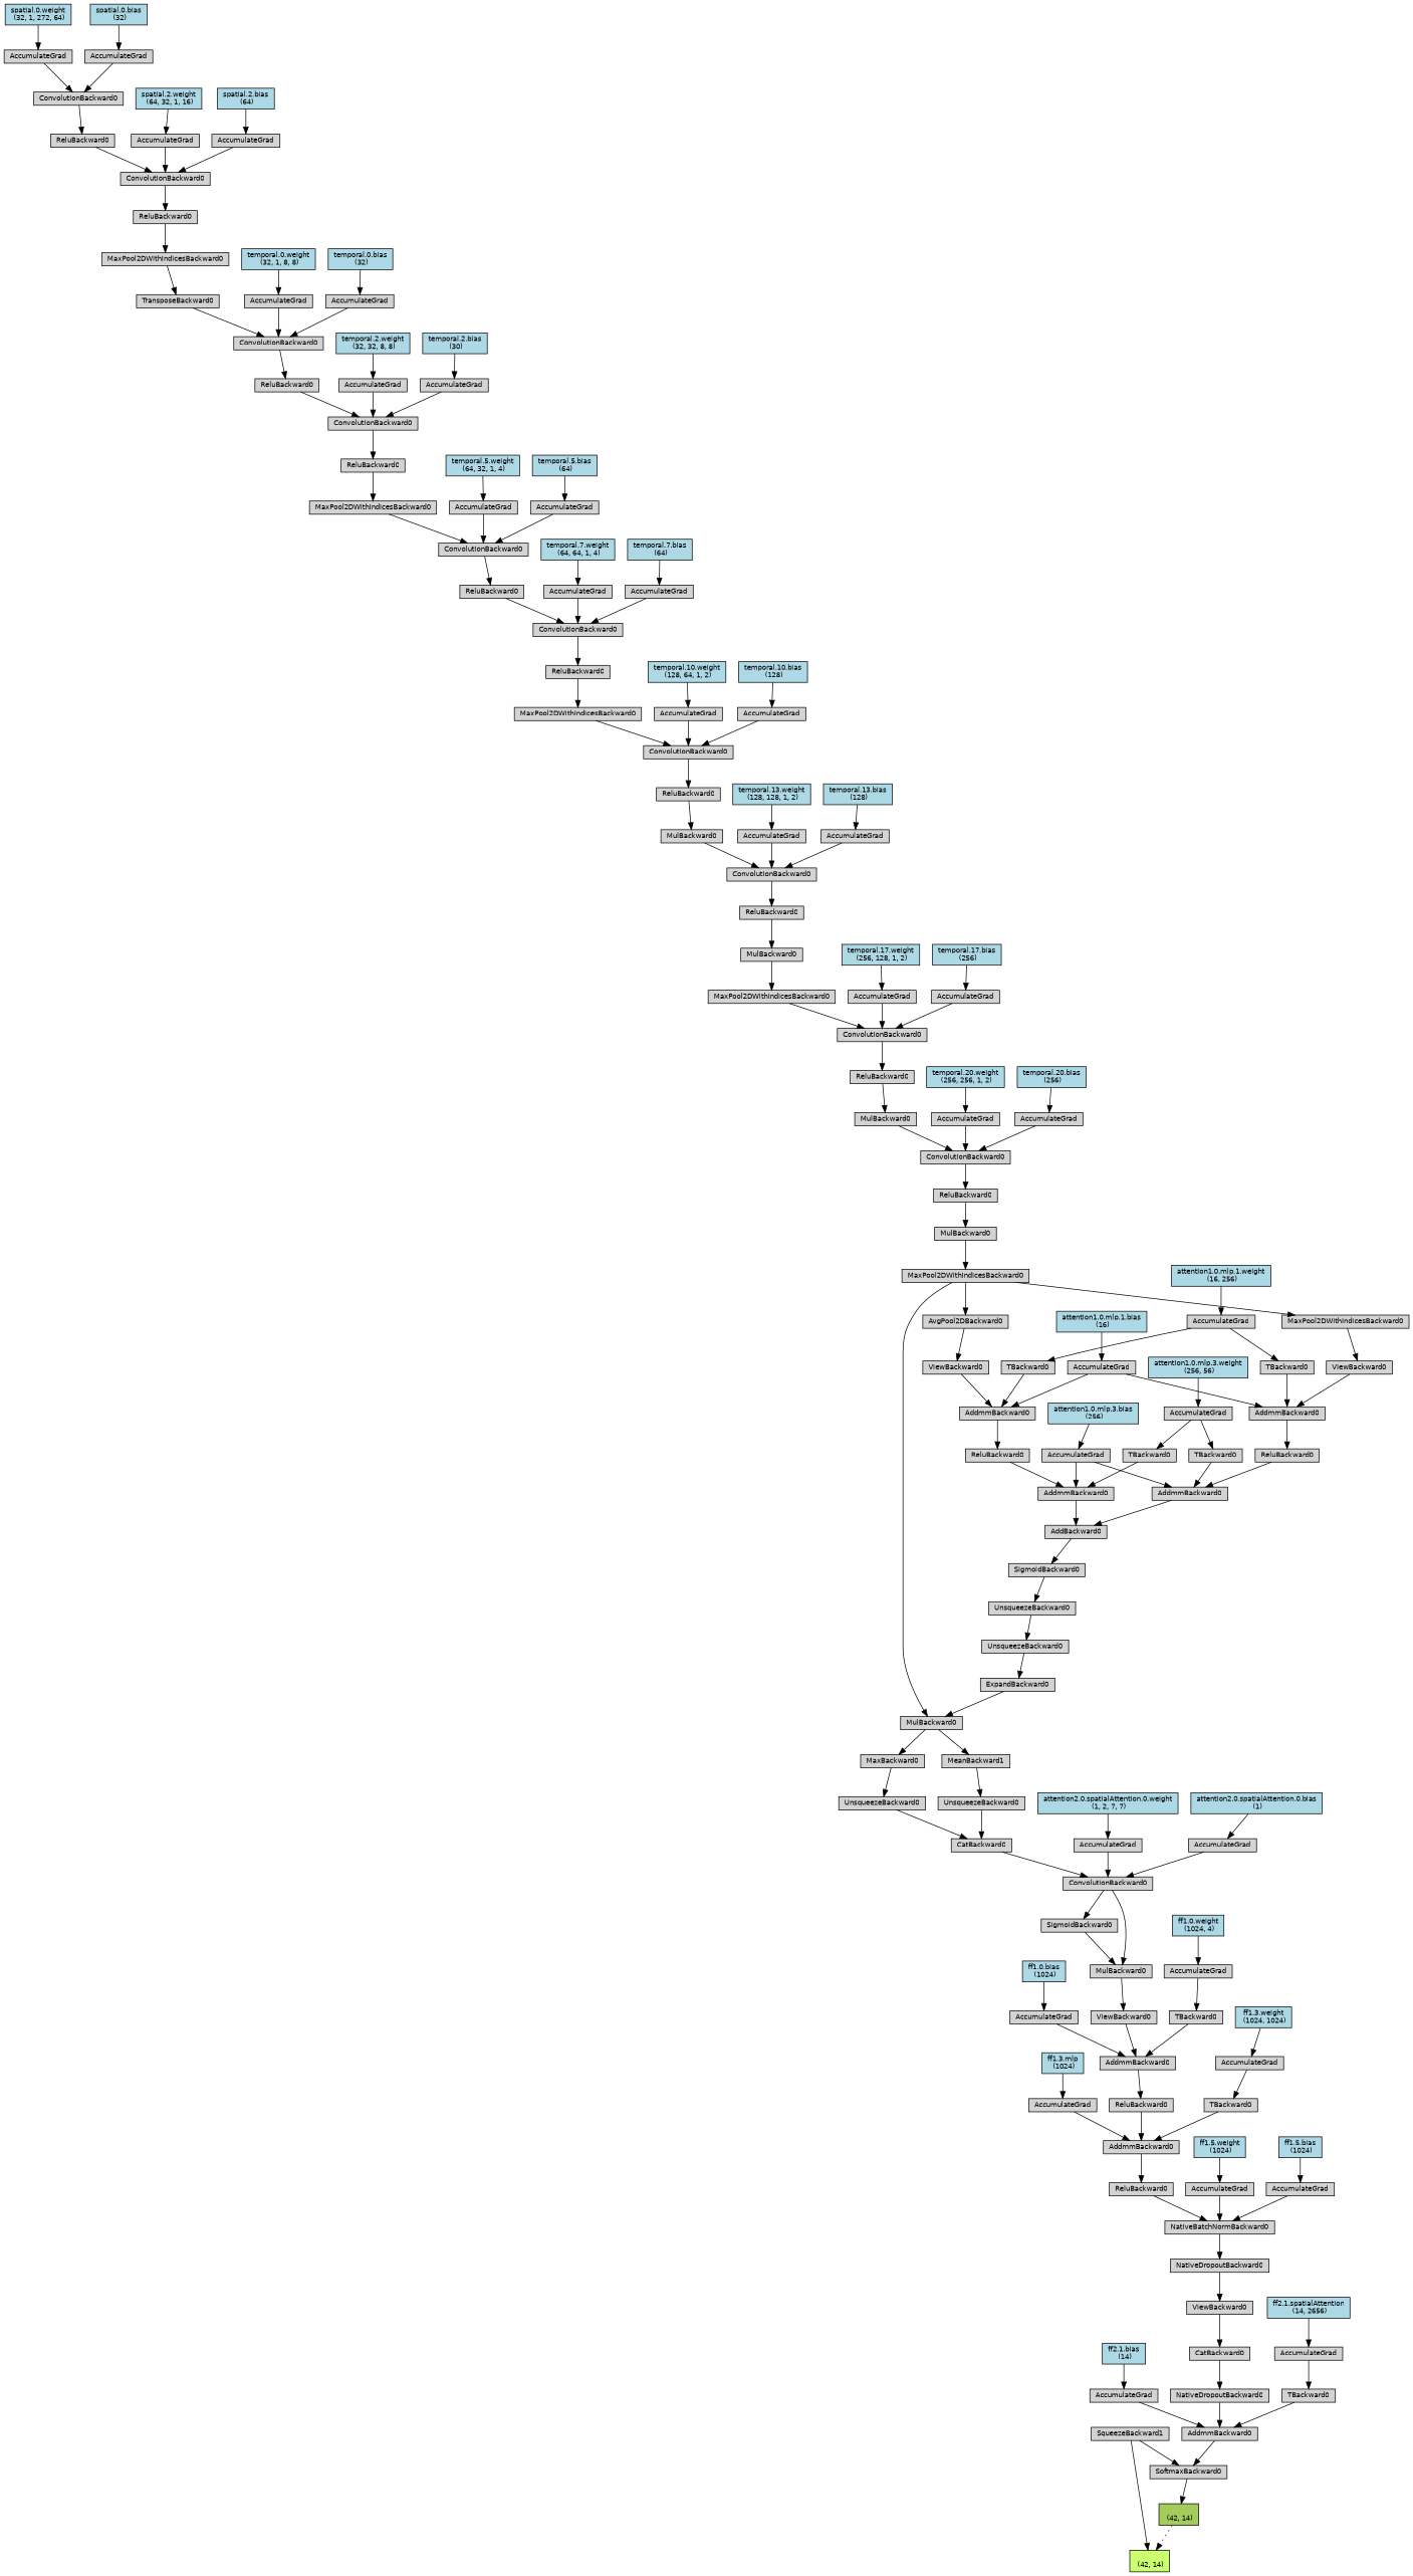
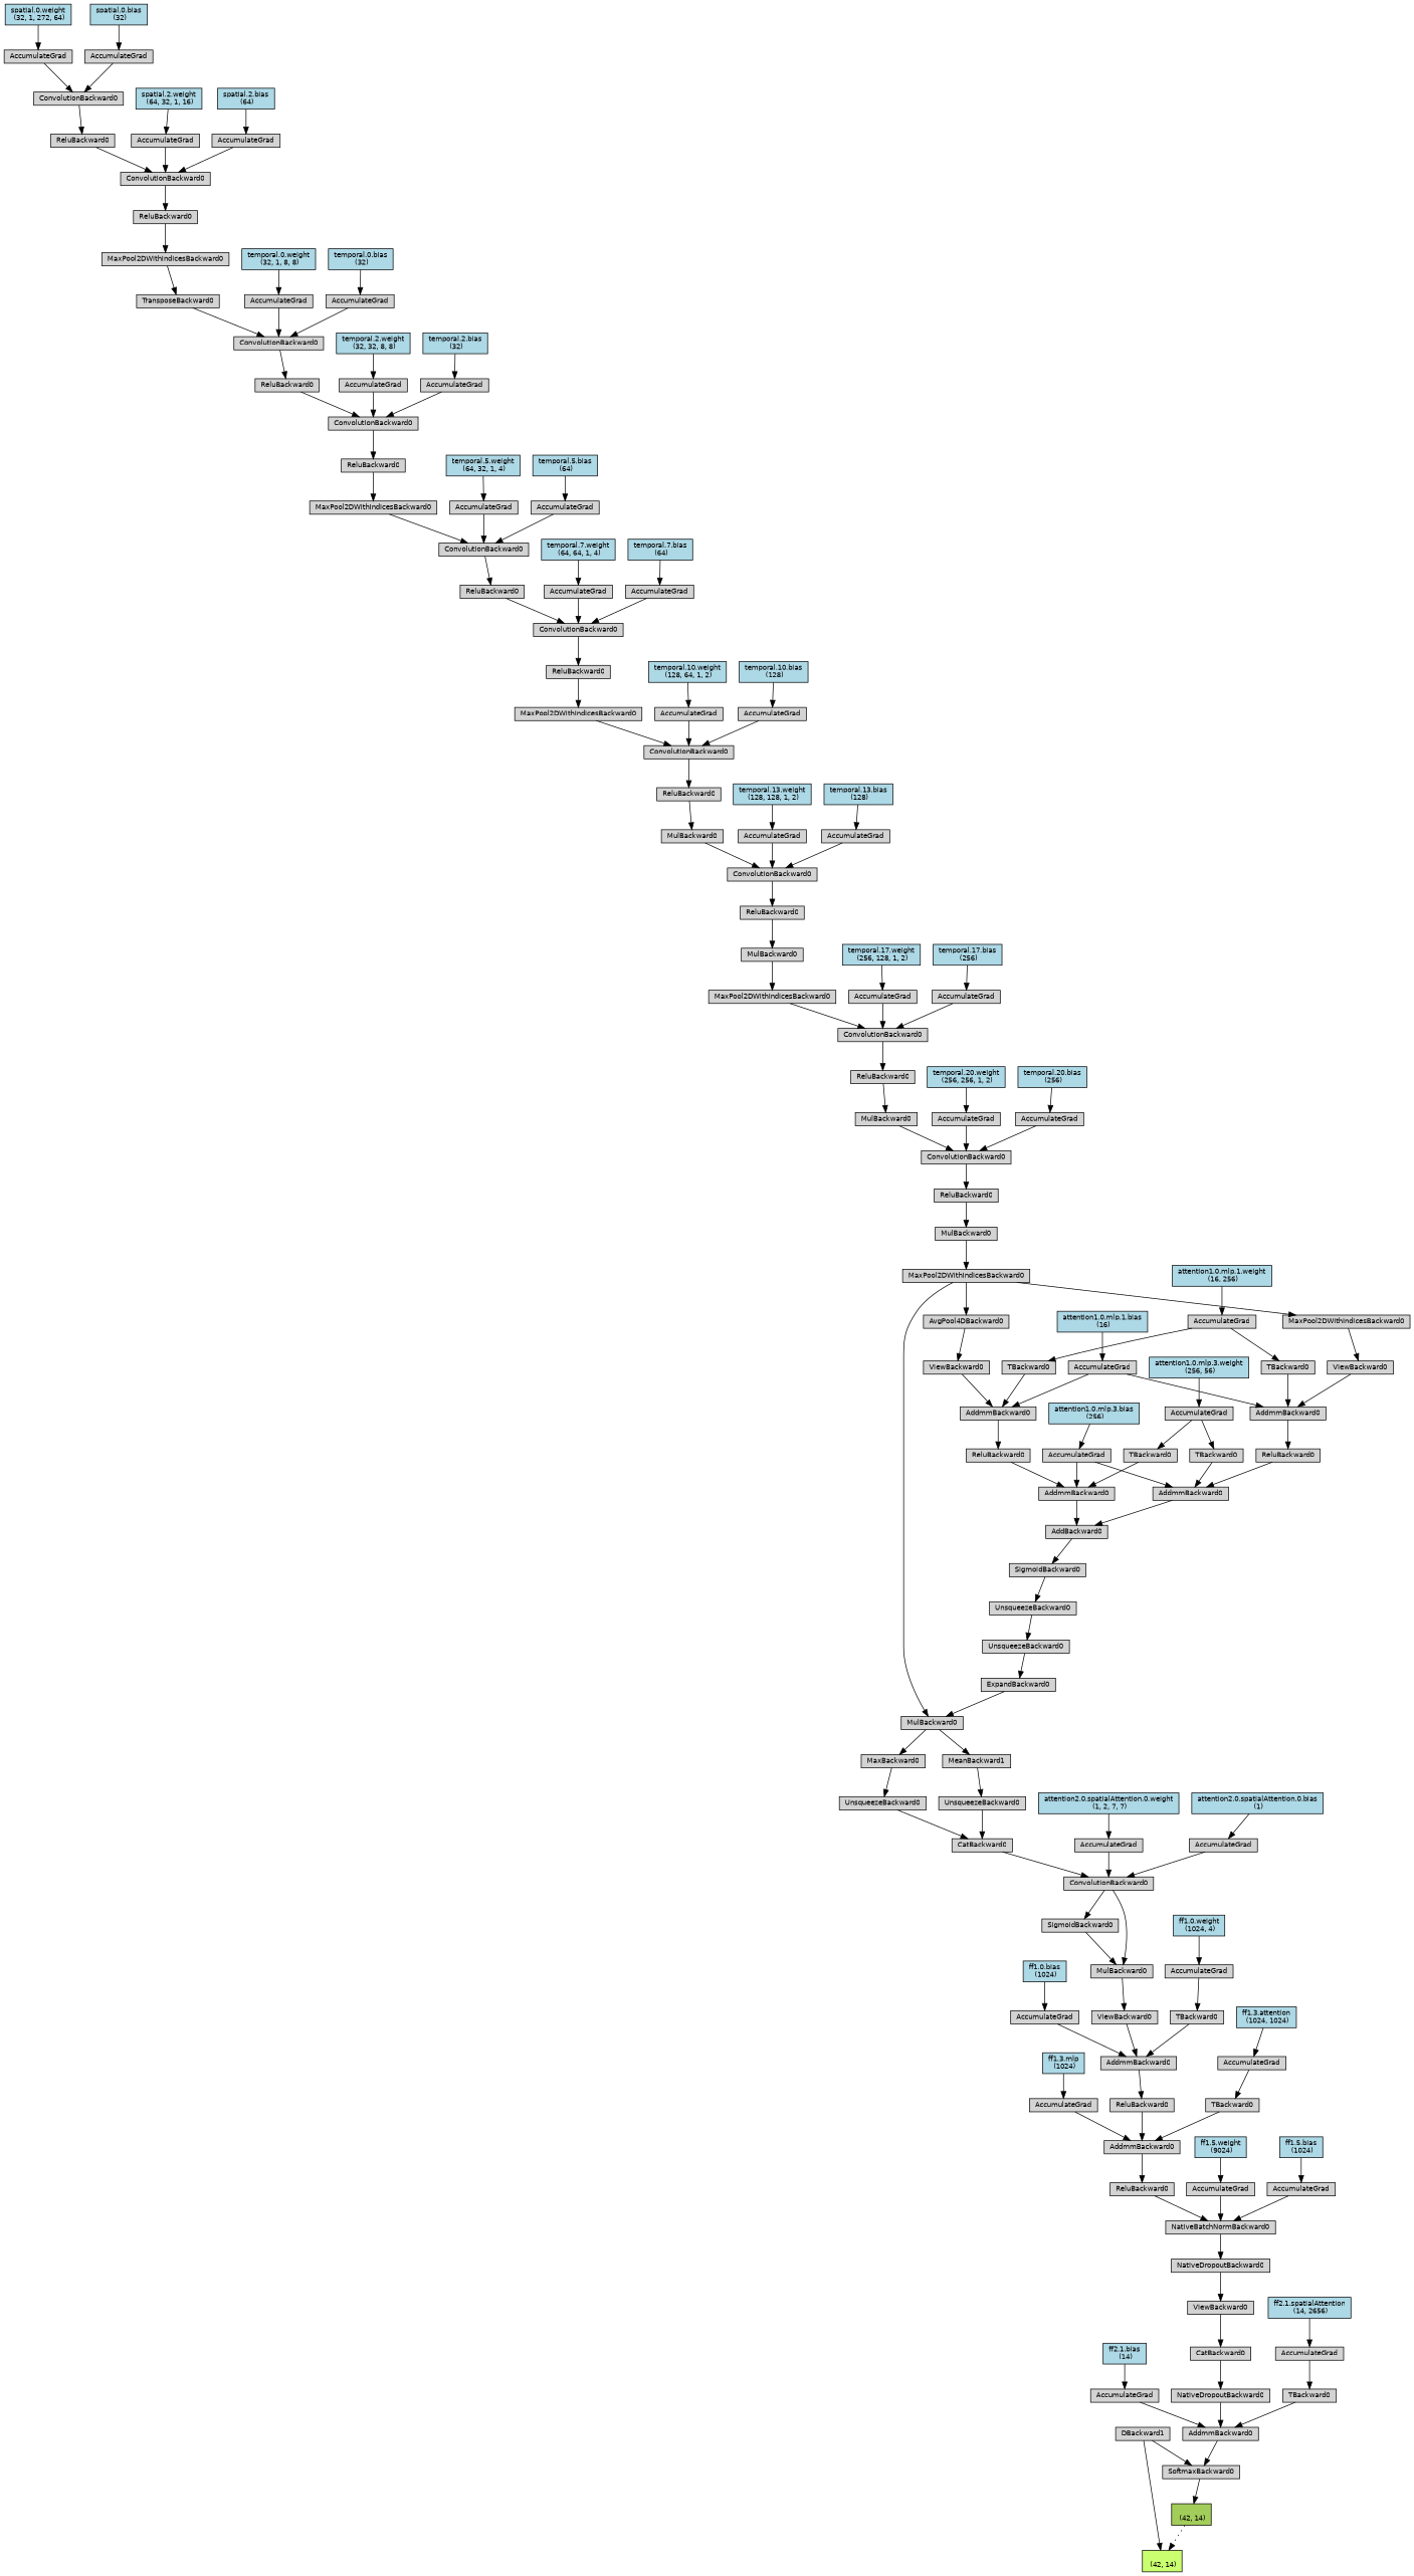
  digraph {
    fontname="DejaVu Sans"
    node [align=left fontname="DejaVu Sans" fontsize=10 ranksep=0.1 shape=box style=filled]
    edge [fontname="DejaVu Sans"]
    n1 [fillcolor=darkolivegreen1 height=0.2 label="\n (42, 14)"]
-   n2 [height=0.2 label=SqueezeBackward1]
+   n2 [height=0.2 label=DBackward1]
    n3 [height=0.2 label=SoftmaxBackward0]
    n4 [fillcolor=darkolivegreen3 height=0.2 label="\n (42, 14)"]
    n5 [height=0.2 label=AddmmBackward0]
    n6 [height=0.2 label=AccumulateGrad]
    n7 [fillcolor=lightblue height=0.2 label="ff2.1.bias\n (14)"]
    n8 [height=0.2 label=NativeDropoutBackward0]
    n9 [height=0.2 label=CatBackward0]
    n10 [height=0.2 label=ViewBackward0]
    n11 [height=0.2 label=NativeDropoutBackward0]
    n12 [height=0.2 label=NativeBatchNormBackward0]
    n13 [height=0.2 label=ReluBackward0]
    n14 [height=0.2 label=AddmmBackward0]
    n15 [height=0.2 label=AccumulateGrad]
    n16 [fillcolor=lightblue height=0.2 label="ff1.3.mlp\n (1024)"]
    n17 [height=0.2 label=ReluBackward0]
    n18 [height=0.2 label=AddmmBackward0]
    n19 [height=0.2 label=AccumulateGrad]
    n20 [fillcolor=lightblue height=0.2 label="ff1.0.bias\n (1024)"]
    n21 [height=0.2 label=ViewBackward0]
    n22 [height=0.2 label=MulBackward0]
    n23 [height=0.2 label=ConvolutionBackward0]
    n24 [height=0.2 label=SigmoidBackward0]
    n25 [height=0.2 label=CatBackward0]
    n26 [height=0.2 label=UnsqueezeBackward0]
    n27 [height=0.2 label=MaxBackward0]
    n28 [height=0.2 label=MulBackward0]
    n29 [height=0.2 label=MeanBackward1]
    n30 [height=0.2 label=UnsqueezeBackward0]
    n31 [height=0.2 label=MaxPool2DWithIndicesBackward0]
-   n32 [height=0.2 label=AvgPool2DBackward0]
+   n32 [height=0.2 label=AvgPool4DBackward0]
    n33 [height=0.2 label=MaxPool2DWithIndicesBackward0]
    n34 [height=0.2 label=ViewBackward0]
    n35 [height=0.2 label=ViewBackward0]
    n36 [height=0.2 label=MulBackward0]
    n37 [height=0.2 label=ReluBackward0]
    n38 [height=0.2 label=ConvolutionBackward0]
    n39 [height=0.2 label=MulBackward0]
    n40 [height=0.2 label=ReluBackward0]
    n41 [height=0.2 label=ConvolutionBackward0]
    n42 [height=0.2 label=MaxPool2DWithIndicesBackward0]
    n43 [height=0.2 label=MulBackward0]
    n44 [height=0.2 label=ReluBackward0]
    n45 [height=0.2 label=ConvolutionBackward0]
    n46 [height=0.2 label=MulBackward0]
    n47 [height=0.2 label=ReluBackward0]
    n48 [height=0.2 label=ConvolutionBackward0]
    n49 [height=0.2 label=MaxPool2DWithIndicesBackward0]
    n50 [height=0.2 label=ReluBackward0]
    n51 [height=0.2 label=ConvolutionBackward0]
    n52 [height=0.2 label=ReluBackward0]
    n53 [height=0.2 label=ConvolutionBackward0]
    n54 [height=0.2 label=MaxPool2DWithIndicesBackward0]
    n55 [height=0.2 label=ReluBackward0]
    n56 [height=0.2 label=ConvolutionBackward0]
    n57 [height=0.2 label=ReluBackward0]
    n58 [height=0.2 label=ConvolutionBackward0]
    n59 [height=0.2 label=TransposeBackward0]
    n60 [height=0.2 label=MaxPool2DWithIndicesBackward0]
    n61 [height=0.2 label=ReluBackward0]
    n62 [height=0.2 label=ConvolutionBackward0]
    n63 [height=0.2 label=ReluBackward0]
    n64 [height=0.2 label=ConvolutionBackward0]
    n65 [height=0.2 label=AccumulateGrad]
    n66 [fillcolor=lightblue height=0.2 label="spatial.0.weight\n (32, 1, 272, 64)"]
    n67 [height=0.2 label=AccumulateGrad]
    n68 [fillcolor=lightblue height=0.2 label="spatial.0.bias\n (32)"]
    n69 [height=0.2 label=AccumulateGrad]
    n70 [fillcolor=lightblue height=0.2 label="spatial.2.weight\n (64, 32, 1, 16)"]
    n71 [height=0.2 label=AccumulateGrad]
    n72 [fillcolor=lightblue height=0.2 label="spatial.2.bias\n (64)"]
    n73 [height=0.2 label=AccumulateGrad]
    n74 [fillcolor=lightblue height=0.2 label="temporal.0.weight\n (32, 1, 8, 8)"]
    n75 [height=0.2 label=AccumulateGrad]
    n76 [fillcolor=lightblue height=0.2 label="temporal.0.bias\n (32)"]
    n77 [height=0.2 label=AccumulateGrad]
    n78 [fillcolor=lightblue height=0.2 label="temporal.2.weight\n (32, 32, 8, 8)"]
    n79 [height=0.2 label=AccumulateGrad]
-   n80 [fillcolor=lightblue height=0.2 label="temporal.2.bias\n (30)"]
+   n80 [fillcolor=lightblue height=0.2 label="temporal.2.bias\n (32)"]
    n81 [height=0.2 label=AccumulateGrad]
    n82 [fillcolor=lightblue height=0.2 label="temporal.5.weight\n (64, 32, 1, 4)"]
    n83 [height=0.2 label=AccumulateGrad]
    n84 [fillcolor=lightblue height=0.2 label="temporal.5.bias\n (64)"]
    n85 [height=0.2 label=AccumulateGrad]
    n86 [fillcolor=lightblue height=0.2 label="temporal.7.weight\n (64, 64, 1, 4)"]
    n87 [height=0.2 label=AccumulateGrad]
    n88 [fillcolor=lightblue height=0.2 label="temporal.7.bias\n (64)"]
    n89 [height=0.2 label=AccumulateGrad]
    n90 [fillcolor=lightblue height=0.2 label="temporal.10.weight\n (128, 64, 1, 2)"]
    n91 [height=0.2 label=AccumulateGrad]
    n92 [fillcolor=lightblue height=0.2 label="temporal.10.bias\n (128)"]
    n93 [height=0.2 label=AccumulateGrad]
    n94 [fillcolor=lightblue height=0.2 label="temporal.13.weight\n (128, 128, 1, 2)"]
    n95 [height=0.2 label=AccumulateGrad]
    n96 [fillcolor=lightblue height=0.2 label="temporal.13.bias\n (128)"]
    n97 [height=0.2 label=AccumulateGrad]
    n98 [fillcolor=lightblue height=0.2 label="temporal.17.weight\n (256, 128, 1, 2)"]
    n99 [height=0.2 label=AccumulateGrad]
    n100 [fillcolor=lightblue height=0.2 label="temporal.17.bias\n (256)"]
    n101 [height=0.2 label=AccumulateGrad]
    n102 [fillcolor=lightblue height=0.2 label="temporal.20.weight\n (256, 256, 1, 2)"]
    n103 [height=0.2 label=AccumulateGrad]
    n104 [fillcolor=lightblue height=0.2 label="temporal.20.bias\n (256)"]
    n105 [height=0.2 label=ExpandBackward0]
    n106 [height=0.2 label=UnsqueezeBackward0]
    n107 [height=0.2 label=UnsqueezeBackward0]
    n108 [height=0.2 label=SigmoidBackward0]
    n109 [height=0.2 label=AddBackward0]
    n110 [height=0.2 label=AddmmBackward0]
    n111 [height=0.2 label=AccumulateGrad]
    n112 [height=0.2 label=AddmmBackward0]
    n113 [fillcolor=lightblue height=0.2 label="attention1.0.mlp.3.bias\n (256)"]
    n114 [height=0.2 label=ReluBackward0]
    n115 [height=0.2 label=AddmmBackward0]
    n116 [height=0.2 label=AccumulateGrad]
    n117 [height=0.2 label=AddmmBackward0]
    n118 [height=0.2 label=ReluBackward0]
    n119 [fillcolor=lightblue height=0.2 label="attention1.0.mlp.1.bias\n (16)"]
    n120 [height=0.2 label=TBackward0]
    n121 [height=0.2 label=AccumulateGrad]
    n122 [height=0.2 label=TBackward0]
    n123 [fillcolor=lightblue height=0.2 label="attention1.0.mlp.1.weight\n (16, 256)"]
    n124 [height=0.2 label=TBackward0]
    n125 [height=0.2 label=AccumulateGrad]
    n126 [height=0.2 label=TBackward0]
    n127 [fillcolor=lightblue height=0.2 label="attention1.0.mlp.3.weight\n (256, 56)"]
    n128 [height=0.2 label=AccumulateGrad]
    n129 [fillcolor=lightblue height=0.2 label="attention2.0.spatialAttention.0.weight\n (1, 2, 7, 7)"]
    n130 [height=0.2 label=AccumulateGrad]
    n131 [fillcolor=lightblue height=0.2 label="attention2.0.spatialAttention.0.bias\n (1)"]
    n132 [height=0.2 label=TBackward0]
    n133 [height=0.2 label=AccumulateGrad]
    n134 [fillcolor=lightblue height=0.2 label="ff1.0.weight\n (1024, 4)"]
    n135 [height=0.2 label=TBackward0]
    n136 [height=0.2 label=AccumulateGrad]
-   n137 [fillcolor=lightblue height=0.2 label="ff1.3.weight\n (1024, 1024)"]
+   n137 [fillcolor=lightblue height=0.2 label="ff1.3.attention\n (1024, 1024)"]
    n138 [height=0.2 label=AccumulateGrad]
-   n139 [fillcolor=lightblue height=0.2 label="ff1.5.weight\n (1024)"]
+   n139 [fillcolor=lightblue height=0.2 label="ff1.5.weight\n (9024)"]
    n140 [height=0.2 label=AccumulateGrad]
    n141 [fillcolor=lightblue height=0.2 label="ff1.5.bias\n (1024)"]
    n142 [height=0.2 label=TBackward0]
    n143 [height=0.2 label=AccumulateGrad]
    n144 [fillcolor=lightblue height=0.2 label="ff2.1.spatialAttention\n (14, 2656)"]
    n2 -> n1
    n2 -> n3
    n3 -> n4
    n4 -> n1 [style=dotted]
    n5 -> n3
    n6 -> n5
    n7 -> n6
    n8 -> n5
    n9 -> n8
    n10 -> n9
    n11 -> n10
    n12 -> n11
    n13 -> n12
    n14 -> n13
    n15 -> n14
    n16 -> n15
    n17 -> n14
    n18 -> n17
    n19 -> n18
    n20 -> n19
    n21 -> n18
    n22 -> n21
    n23 -> n22
    n23 -> n24
    n24 -> n22
    n25 -> n23
    n26 -> n25
    n27 -> n26
    n28 -> n27
    n28 -> n29
    n29 -> n30
    n30 -> n25
    n31 -> n28
    n31 -> n32
    n31 -> n33
    n32 -> n34
    n33 -> n35
    n34 -> n115
    n35 -> n117
    n36 -> n31
    n37 -> n36
    n38 -> n37
    n39 -> n38
    n40 -> n39
    n41 -> n40
    n42 -> n41
    n43 -> n42
    n44 -> n43
    n45 -> n44
    n46 -> n45
    n47 -> n46
    n48 -> n47
    n49 -> n48
    n50 -> n49
    n51 -> n50
    n52 -> n51
    n53 -> n52
    n54 -> n53
    n55 -> n54
    n56 -> n55
    n57 -> n56
    n58 -> n57
    n59 -> n58
    n60 -> n59
    n61 -> n60
    n62 -> n61
    n63 -> n62
    n64 -> n63
    n65 -> n64
    n66 -> n65
    n67 -> n64
    n68 -> n67
    n69 -> n62
    n70 -> n69
    n71 -> n62
    n72 -> n71
    n73 -> n58
    n74 -> n73
    n75 -> n58
    n76 -> n75
    n77 -> n56
    n78 -> n77
    n79 -> n56
    n80 -> n79
    n81 -> n53
    n82 -> n81
    n83 -> n53
    n84 -> n83
    n85 -> n51
    n86 -> n85
    n87 -> n51
    n88 -> n87
    n89 -> n48
    n90 -> n89
    n91 -> n48
    n92 -> n91
    n93 -> n45
    n94 -> n93
    n95 -> n45
    n96 -> n95
    n97 -> n41
    n98 -> n97
    n99 -> n41
    n100 -> n99
    n101 -> n38
    n102 -> n101
    n103 -> n38
    n104 -> n103
    n105 -> n28
    n106 -> n105
    n107 -> n106
    n108 -> n107
    n109 -> n108
    n110 -> n109
    n111 -> n110
    n111 -> n112
    n112 -> n109
    n113 -> n111
    n114 -> n110
    n115 -> n114
    n116 -> n115
    n116 -> n117
    n117 -> n118
    n118 -> n112
    n119 -> n116
    n120 -> n115
    n121 -> n120
    n121 -> n122
    n122 -> n117
    n123 -> n121
    n124 -> n110
    n125 -> n124
    n125 -> n126
    n126 -> n112
    n127 -> n125
    n128 -> n23
    n129 -> n128
    n130 -> n23
    n131 -> n130
    n132 -> n18
    n133 -> n132
    n134 -> n133
    n135 -> n14
    n136 -> n135
    n137 -> n136
    n138 -> n12
    n139 -> n138
    n140 -> n12
    n141 -> n140
    n142 -> n5
    n143 -> n142
    n144 -> n143
  }
